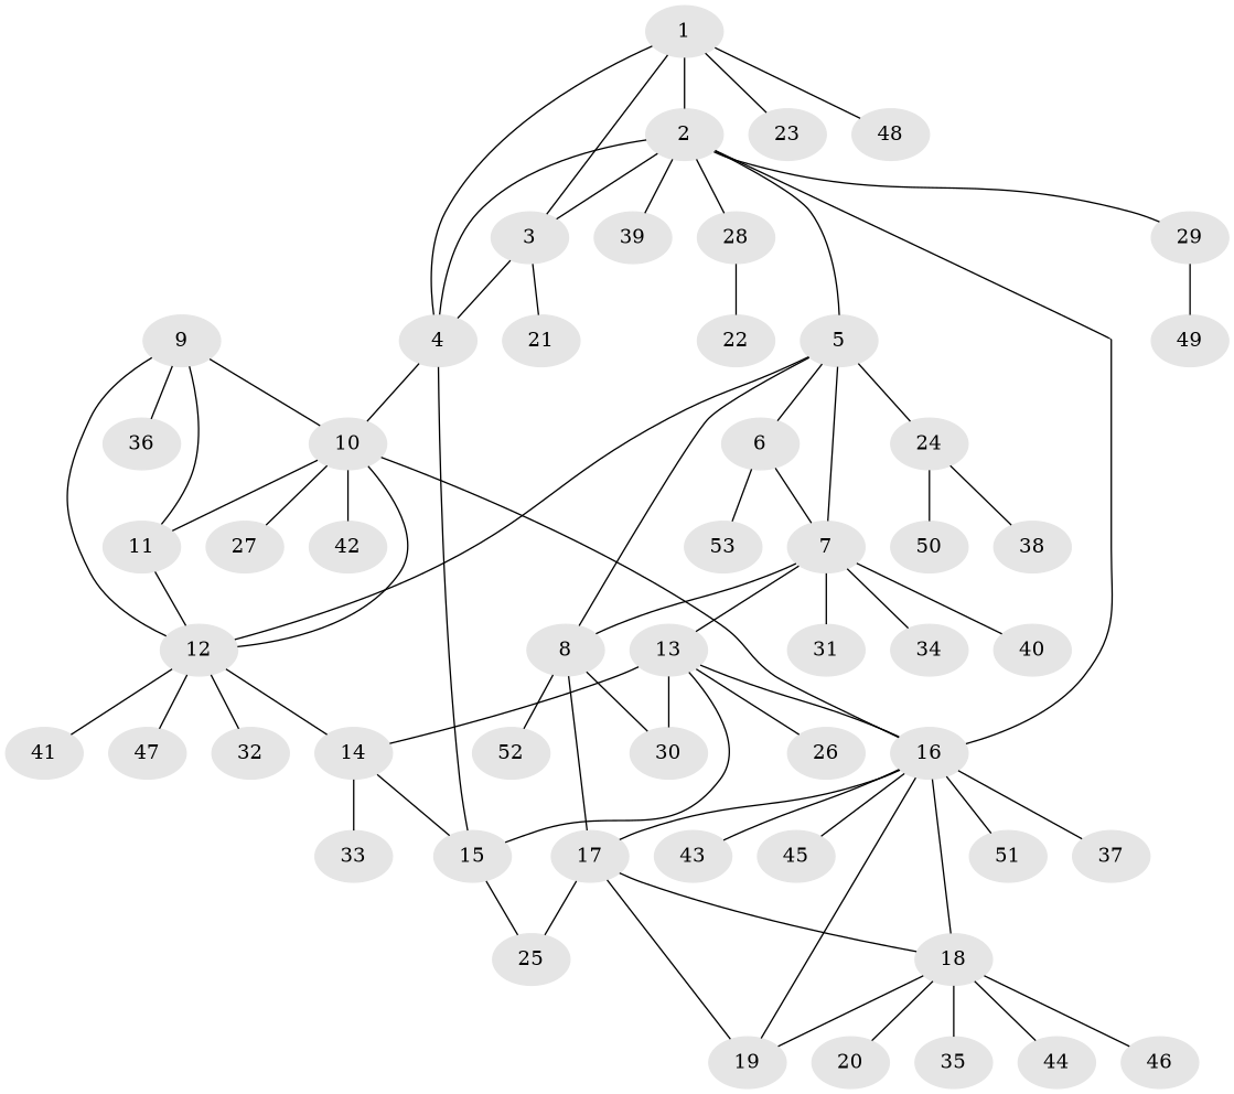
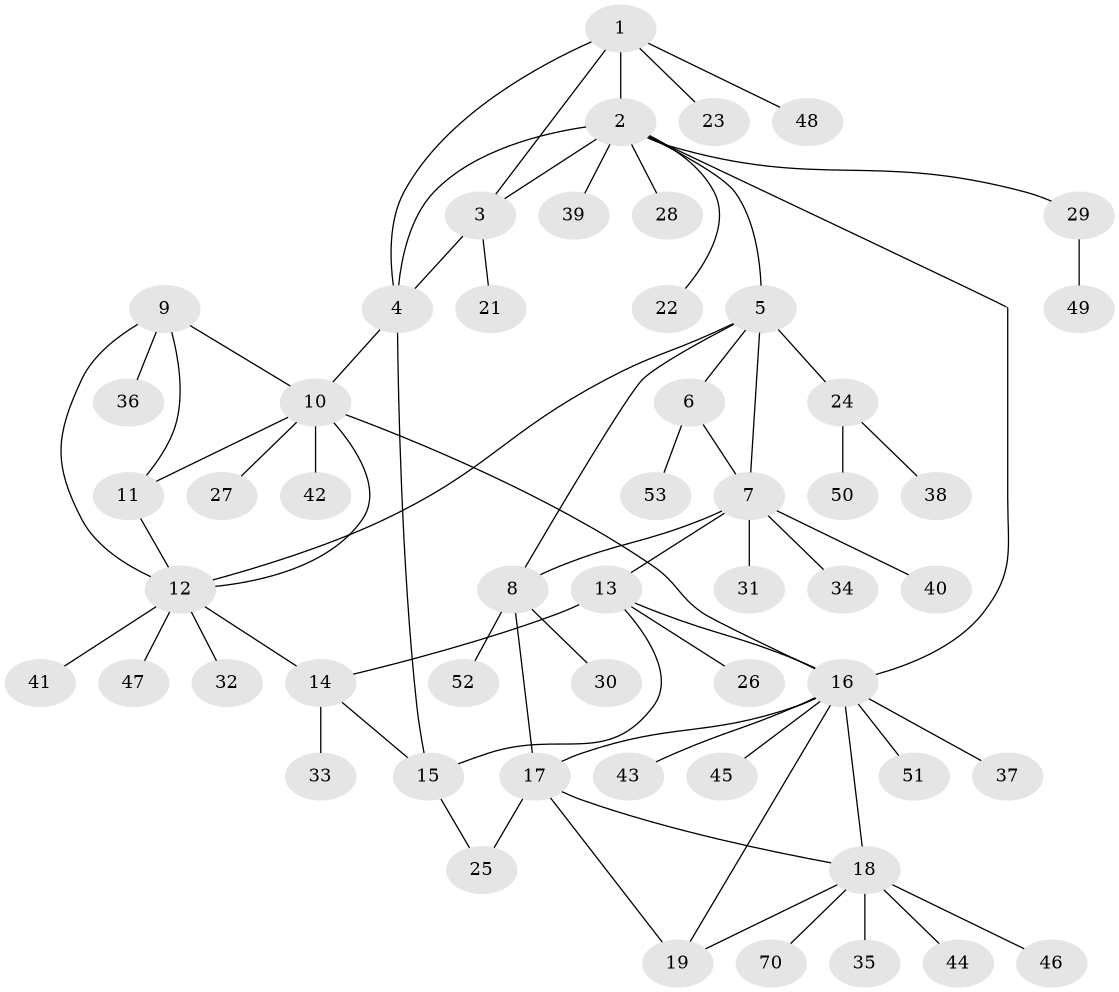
  graph {
    node [color=gray90 style=filled]
    edge [weight=1.0]
    1
    2
    3
    4
    23
    48
    5
    16
    22
    28
    29
    39
    21
    10
    15
    6
    7
    8
    12
    24
    17
    18
    19
    37
    43
    45
    51
    49
    11
    27
    42
    25
    53
    13
    31
    34
    40
    30
    52
    14
    32
    41
    47
    38
    50
    26
    9
    36
    33
-   20
+   20 [label=70]
    35
    44
    46
    1 -- 2
    1 -- 3
    1 -- 4
    1 -- 23
    1 -- 48
    2 -- 3
    2 -- 4
    2 -- 5
    2 -- 16
-   28 -- 22
+   2 -- 22
    2 -- 28
    2 -- 29
    2 -- 39
    3 -- 4
    3 -- 21
    4 -- 10
    4 -- 15
    5 -- 6
    5 -- 7
    5 -- 8
    5 -- 12
    5 -- 24
    16 -- 17
    16 -- 18
    16 -- 19
    16 -- 37
    16 -- 43
    16 -- 45
    16 -- 51
    29 -- 49
    10 -- 16
    10 -- 12
    10 -- 11
    10 -- 27
    10 -- 42
    15 -- 25
    6 -- 7
    6 -- 53
    7 -- 8
    7 -- 13
    7 -- 31 [weight=2.0]
    7 -- 34
    7 -- 40
    8 -- 17
    8 -- 30
    8 -- 52
    12 -- 14
    12 -- 32
    12 -- 41
    12 -- 47
    24 -- 38
    24 -- 50
    17 -- 18
    17 -- 19
    17 -- 25
    18 -- 19
    18 -- 20
    18 -- 35
    18 -- 44
    18 -- 46
    11 -- 12
    13 -- 16
    13 -- 15 [weight=2.0]
-   13 -- 30
    13 -- 14
    13 -- 26
    14 -- 15 [weight=2.0]
    14 -- 33 [weight=3.0]
    9 -- 10
    9 -- 12
    9 -- 11
    9 -- 36
  }
